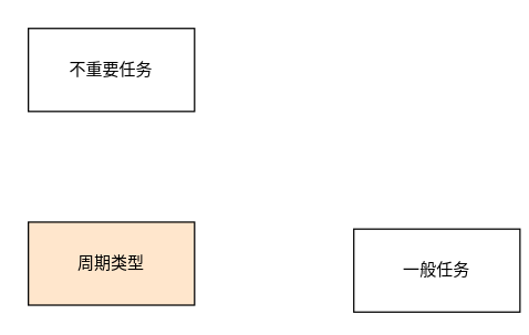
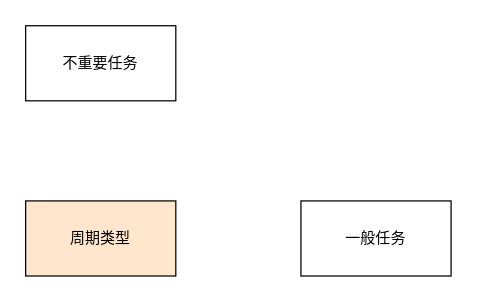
  <mxCell id="0" />
  <mxCell id="1" parent="0" />
  <mxCell id="2" value="周期类型" style="rounded=0;whiteSpace=wrap;html=1;fillColor=#ffe6cc;" vertex="1" parent="1"><mxGeometry x="20" y="160" width="120" height="60" as="geometry" /></mxCell>
- <mxCell id="3" value="一般任务" style="rounded=0;whiteSpace=wrap;html=1;" vertex="1" parent="1"><mxGeometry x="255" y="165" width="120" height="60" as="geometry" /></mxCell>
+ <mxCell id="3" value="一般任务" style="rounded=0;whiteSpace=wrap;html=1;" vertex="1" parent="1"><mxGeometry x="240" y="160" width="120" height="60" as="geometry" /></mxCell>
  <mxCell id="4" value="不重要任务" style="rounded=0;whiteSpace=wrap;html=1;" vertex="1" parent="1"><mxGeometry x="20" y="20" width="120" height="60" as="geometry" /></mxCell>
